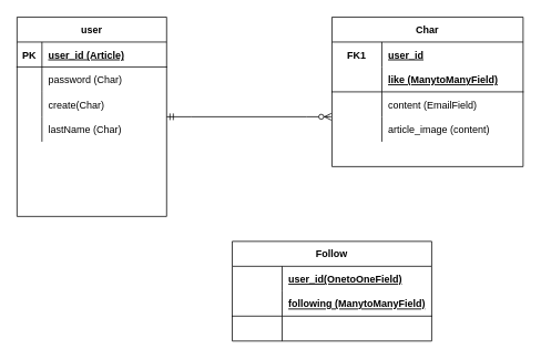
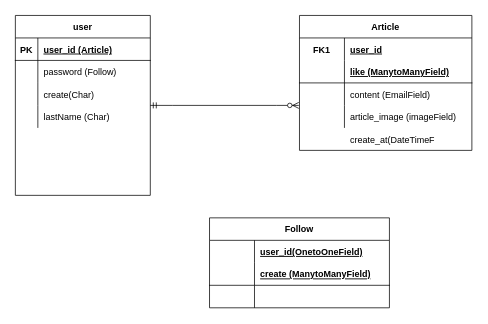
  <mxCell id="0" />
  <mxCell id="1" parent="0" />
  <mxCell id="2" value="user" style="shape=table;startSize=30;container=1;collapsible=1;childLayout=tableLayout;fixedRows=1;rowLines=0;fontStyle=1;align=center;resizeLast=1;" vertex="1" parent="1"><mxGeometry x="20" y="20" width="180" height="240" as="geometry"><mxRectangle x="120" y="120" width="70" height="30" as="alternateBounds" /></mxGeometry></mxCell>
  <mxCell id="3" value="" style="shape=tableRow;horizontal=0;startSize=0;swimlaneHead=0;swimlaneBody=0;fillColor=none;collapsible=0;dropTarget=0;points=[[0,0.5],[1,0.5]];portConstraint=eastwest;top=0;left=0;right=0;bottom=1;" vertex="1" parent="2"><mxGeometry y="30" width="180" height="30" as="geometry" /></mxCell>
  <mxCell id="4" value="PK" style="shape=partialRectangle;connectable=0;fillColor=none;top=0;left=0;bottom=0;right=0;fontStyle=1;overflow=hidden;" vertex="1" parent="3"><mxGeometry width="30" height="30" as="geometry"><mxRectangle width="30" height="30" as="alternateBounds" /></mxGeometry></mxCell>
  <mxCell id="5" value="user_id (Article)" style="shape=partialRectangle;connectable=0;fillColor=none;top=0;left=0;bottom=0;right=0;align=left;spacingLeft=6;fontStyle=5;overflow=hidden;" vertex="1" parent="3"><mxGeometry x="30" width="150" height="30" as="geometry"><mxRectangle width="150" height="30" as="alternateBounds" /></mxGeometry></mxCell>
  <mxCell id="6" value="" style="shape=tableRow;horizontal=0;startSize=0;swimlaneHead=0;swimlaneBody=0;fillColor=none;collapsible=0;dropTarget=0;points=[[0,0.5],[1,0.5]];portConstraint=eastwest;top=0;left=0;right=0;bottom=0;" vertex="1" parent="2"><mxGeometry y="60" width="180" height="30" as="geometry" /></mxCell>
  <mxCell id="7" value="" style="shape=partialRectangle;connectable=0;fillColor=none;top=0;left=0;bottom=0;right=0;editable=1;overflow=hidden;" vertex="1" parent="6"><mxGeometry width="30" height="30" as="geometry"><mxRectangle width="30" height="30" as="alternateBounds" /></mxGeometry></mxCell>
- <mxCell id="8" value="password (Char)" style="shape=partialRectangle;connectable=0;fillColor=none;top=0;left=0;bottom=0;right=0;align=left;spacingLeft=6;overflow=hidden;" vertex="1" parent="6"><mxGeometry x="30" width="150" height="30" as="geometry"><mxRectangle width="150" height="30" as="alternateBounds" /></mxGeometry></mxCell>
+ <mxCell id="8" value="password (Follow)" style="shape=partialRectangle;connectable=0;fillColor=none;top=0;left=0;bottom=0;right=0;align=left;spacingLeft=6;overflow=hidden;" vertex="1" parent="6"><mxGeometry x="30" width="150" height="30" as="geometry"><mxRectangle width="150" height="30" as="alternateBounds" /></mxGeometry></mxCell>
  <mxCell id="9" value="" style="shape=tableRow;horizontal=0;startSize=0;swimlaneHead=0;swimlaneBody=0;fillColor=none;collapsible=0;dropTarget=0;points=[[0,0.5],[1,0.5]];portConstraint=eastwest;top=0;left=0;right=0;bottom=0;" vertex="1" parent="2"><mxGeometry y="90" width="180" height="30" as="geometry" /></mxCell>
  <mxCell id="10" value="" style="shape=partialRectangle;connectable=0;fillColor=none;top=0;left=0;bottom=0;right=0;editable=1;overflow=hidden;" vertex="1" parent="9"><mxGeometry width="30" height="30" as="geometry"><mxRectangle width="30" height="30" as="alternateBounds" /></mxGeometry></mxCell>
  <mxCell id="11" value="create(Char)" style="shape=partialRectangle;connectable=0;fillColor=none;top=0;left=0;bottom=0;right=0;align=left;spacingLeft=6;overflow=hidden;" vertex="1" parent="9"><mxGeometry x="30" width="150" height="30" as="geometry"><mxRectangle width="150" height="30" as="alternateBounds" /></mxGeometry></mxCell>
  <mxCell id="12" value="" style="shape=tableRow;horizontal=0;startSize=0;swimlaneHead=0;swimlaneBody=0;fillColor=none;collapsible=0;dropTarget=0;points=[[0,0.5],[1,0.5]];portConstraint=eastwest;top=0;left=0;right=0;bottom=0;" vertex="1" parent="2"><mxGeometry y="120" width="180" height="30" as="geometry" /></mxCell>
  <mxCell id="13" value="" style="shape=partialRectangle;connectable=0;fillColor=none;top=0;left=0;bottom=0;right=0;editable=1;overflow=hidden;" vertex="1" parent="12"><mxGeometry width="30" height="30" as="geometry"><mxRectangle width="30" height="30" as="alternateBounds" /></mxGeometry></mxCell>
  <mxCell id="14" value="lastName (Char)" style="shape=partialRectangle;connectable=0;fillColor=none;top=0;left=0;bottom=0;right=0;align=left;spacingLeft=6;overflow=hidden;" vertex="1" parent="12"><mxGeometry x="30" width="150" height="30" as="geometry"><mxRectangle width="150" height="30" as="alternateBounds" /></mxGeometry></mxCell>
- <mxCell id="15" value="Char" style="shape=table;startSize=30;container=1;collapsible=1;childLayout=tableLayout;fixedRows=1;rowLines=0;fontStyle=1;align=center;resizeLast=1;" vertex="1" parent="1"><mxGeometry x="399" y="20" width="230" height="180" as="geometry" /></mxCell>
+ <mxCell id="15" value="Article" style="shape=table;startSize=30;container=1;collapsible=1;childLayout=tableLayout;fixedRows=1;rowLines=0;fontStyle=1;align=center;resizeLast=1;" vertex="1" parent="1"><mxGeometry x="399" y="20" width="230" height="180" as="geometry" /></mxCell>
  <mxCell id="16" value="" style="shape=tableRow;horizontal=0;startSize=0;swimlaneHead=0;swimlaneBody=0;fillColor=none;collapsible=0;dropTarget=0;points=[[0,0.5],[1,0.5]];portConstraint=eastwest;top=0;left=0;right=0;bottom=0;" vertex="1" parent="15"><mxGeometry y="30" width="230" height="30" as="geometry" /></mxCell>
  <mxCell id="17" value="FK1" style="shape=partialRectangle;connectable=0;fillColor=none;top=0;left=0;bottom=0;right=0;fontStyle=1;overflow=hidden;" vertex="1" parent="16"><mxGeometry width="60" height="30" as="geometry"><mxRectangle width="60" height="30" as="alternateBounds" /></mxGeometry></mxCell>
  <mxCell id="18" value="user_id" style="shape=partialRectangle;connectable=0;fillColor=none;top=0;left=0;bottom=0;right=0;align=left;spacingLeft=6;fontStyle=5;overflow=hidden;" vertex="1" parent="16"><mxGeometry x="60" width="170" height="30" as="geometry"><mxRectangle width="170" height="30" as="alternateBounds" /></mxGeometry></mxCell>
  <mxCell id="19" value="" style="shape=tableRow;horizontal=0;startSize=0;swimlaneHead=0;swimlaneBody=0;fillColor=none;collapsible=0;dropTarget=0;points=[[0,0.5],[1,0.5]];portConstraint=eastwest;top=0;left=0;right=0;bottom=1;" vertex="1" parent="15"><mxGeometry y="60" width="230" height="30" as="geometry" /></mxCell>
  <mxCell id="20" value="" style="shape=partialRectangle;connectable=0;fillColor=none;top=0;left=0;bottom=0;right=0;fontStyle=1;overflow=hidden;" vertex="1" parent="19"><mxGeometry width="60" height="30" as="geometry"><mxRectangle width="60" height="30" as="alternateBounds" /></mxGeometry></mxCell>
  <mxCell id="21" value="like (ManytoManyField)" style="shape=partialRectangle;connectable=0;fillColor=none;top=0;left=0;bottom=0;right=0;align=left;spacingLeft=6;fontStyle=5;overflow=hidden;" vertex="1" parent="19"><mxGeometry x="60" width="170" height="30" as="geometry"><mxRectangle width="170" height="30" as="alternateBounds" /></mxGeometry></mxCell>
  <mxCell id="22" value="" style="shape=tableRow;horizontal=0;startSize=0;swimlaneHead=0;swimlaneBody=0;fillColor=none;collapsible=0;dropTarget=0;points=[[0,0.5],[1,0.5]];portConstraint=eastwest;top=0;left=0;right=0;bottom=0;" vertex="1" parent="15"><mxGeometry y="90" width="230" height="30" as="geometry" /></mxCell>
  <mxCell id="23" value="" style="shape=partialRectangle;connectable=0;fillColor=none;top=0;left=0;bottom=0;right=0;editable=1;overflow=hidden;" vertex="1" parent="22"><mxGeometry width="60" height="30" as="geometry"><mxRectangle width="60" height="30" as="alternateBounds" /></mxGeometry></mxCell>
  <mxCell id="24" value="content (EmailField)" style="shape=partialRectangle;connectable=0;fillColor=none;top=0;left=0;bottom=0;right=0;align=left;spacingLeft=6;overflow=hidden;" vertex="1" parent="22"><mxGeometry x="60" width="170" height="30" as="geometry"><mxRectangle width="170" height="30" as="alternateBounds" /></mxGeometry></mxCell>
  <mxCell id="25" value="" style="shape=tableRow;horizontal=0;startSize=0;swimlaneHead=0;swimlaneBody=0;fillColor=none;collapsible=0;dropTarget=0;points=[[0,0.5],[1,0.5]];portConstraint=eastwest;top=0;left=0;right=0;bottom=0;" vertex="1" parent="15"><mxGeometry y="120" width="230" height="30" as="geometry" /></mxCell>
  <mxCell id="26" value="" style="shape=partialRectangle;connectable=0;fillColor=none;top=0;left=0;bottom=0;right=0;editable=1;overflow=hidden;" vertex="1" parent="25"><mxGeometry width="60" height="30" as="geometry"><mxRectangle width="60" height="30" as="alternateBounds" /></mxGeometry></mxCell>
- <mxCell id="27" value="article_image (content)" style="shape=partialRectangle;connectable=0;fillColor=none;top=0;left=0;bottom=0;right=0;align=left;spacingLeft=6;overflow=hidden;" vertex="1" parent="25"><mxGeometry x="60" width="170" height="30" as="geometry"><mxRectangle width="170" height="30" as="alternateBounds" /></mxGeometry></mxCell>
+ <mxCell id="27" value="article_image (imageField)" style="shape=partialRectangle;connectable=0;fillColor=none;top=0;left=0;bottom=0;right=0;align=left;spacingLeft=6;overflow=hidden;" vertex="1" parent="25"><mxGeometry x="60" width="170" height="30" as="geometry"><mxRectangle width="170" height="30" as="alternateBounds" /></mxGeometry></mxCell>
+ <mxCell id="28" value="create_at(DateTimeField)" style="shape=partialRectangle;connectable=0;fillColor=none;top=0;left=0;bottom=0;right=0;align=left;spacingLeft=6;overflow=hidden;" vertex="1" parent="1"><mxGeometry x="459" y="170" width="120" height="30" as="geometry"><mxRectangle width="120" height="30" as="alternateBounds" /></mxGeometry></mxCell>
  <mxCell id="29" value="Follow" style="shape=table;startSize=30;container=1;collapsible=1;childLayout=tableLayout;fixedRows=1;rowLines=0;fontStyle=1;align=center;resizeLast=1;" vertex="1" parent="1"><mxGeometry x="279" y="290" width="240" height="120" as="geometry" /></mxCell>
  <mxCell id="30" value="" style="shape=tableRow;horizontal=0;startSize=0;swimlaneHead=0;swimlaneBody=0;fillColor=none;collapsible=0;dropTarget=0;points=[[0,0.5],[1,0.5]];portConstraint=eastwest;top=0;left=0;right=0;bottom=0;" vertex="1" parent="29"><mxGeometry y="30" width="240" height="30" as="geometry" /></mxCell>
  <mxCell id="31" value="" style="shape=partialRectangle;connectable=0;fillColor=none;top=0;left=0;bottom=0;right=0;fontStyle=1;overflow=hidden;" vertex="1" parent="30"><mxGeometry width="60" height="30" as="geometry"><mxRectangle width="60" height="30" as="alternateBounds" /></mxGeometry></mxCell>
  <mxCell id="32" value="user_id(OnetoOneField)" style="shape=partialRectangle;connectable=0;fillColor=none;top=0;left=0;bottom=0;right=0;align=left;spacingLeft=6;fontStyle=5;overflow=hidden;" vertex="1" parent="30"><mxGeometry x="60" width="180" height="30" as="geometry"><mxRectangle width="180" height="30" as="alternateBounds" /></mxGeometry></mxCell>
  <mxCell id="33" value="" style="shape=tableRow;horizontal=0;startSize=0;swimlaneHead=0;swimlaneBody=0;fillColor=none;collapsible=0;dropTarget=0;points=[[0,0.5],[1,0.5]];portConstraint=eastwest;top=0;left=0;right=0;bottom=1;" vertex="1" parent="29"><mxGeometry y="60" width="240" height="30" as="geometry" /></mxCell>
  <mxCell id="34" value="" style="shape=partialRectangle;connectable=0;fillColor=none;top=0;left=0;bottom=0;right=0;fontStyle=1;overflow=hidden;" vertex="1" parent="33"><mxGeometry width="60" height="30" as="geometry"><mxRectangle width="60" height="30" as="alternateBounds" /></mxGeometry></mxCell>
- <mxCell id="35" value="following (ManytoManyField)" style="shape=partialRectangle;connectable=0;fillColor=none;top=0;left=0;bottom=0;right=0;align=left;spacingLeft=6;fontStyle=5;overflow=hidden;" vertex="1" parent="33"><mxGeometry x="60" width="180" height="30" as="geometry"><mxRectangle width="180" height="30" as="alternateBounds" /></mxGeometry></mxCell>
+ <mxCell id="35" value="create (ManytoManyField)" style="shape=partialRectangle;connectable=0;fillColor=none;top=0;left=0;bottom=0;right=0;align=left;spacingLeft=6;fontStyle=5;overflow=hidden;" vertex="1" parent="33"><mxGeometry x="60" width="180" height="30" as="geometry"><mxRectangle width="180" height="30" as="alternateBounds" /></mxGeometry></mxCell>
  <mxCell id="36" value="" style="shape=tableRow;horizontal=0;startSize=0;swimlaneHead=0;swimlaneBody=0;fillColor=none;collapsible=0;dropTarget=0;points=[[0,0.5],[1,0.5]];portConstraint=eastwest;top=0;left=0;right=0;bottom=0;" vertex="1" parent="29"><mxGeometry y="90" width="240" height="30" as="geometry" /></mxCell>
  <mxCell id="37" value="" style="shape=partialRectangle;connectable=0;fillColor=none;top=0;left=0;bottom=0;right=0;editable=1;overflow=hidden;" vertex="1" parent="36"><mxGeometry width="60" height="30" as="geometry"><mxRectangle width="60" height="30" as="alternateBounds" /></mxGeometry></mxCell>
  <mxCell id="38" value="" style="shape=partialRectangle;connectable=0;fillColor=none;top=0;left=0;bottom=0;right=0;align=left;spacingLeft=6;overflow=hidden;" vertex="1" parent="36"><mxGeometry x="60" width="180" height="30" as="geometry"><mxRectangle width="180" height="30" as="alternateBounds" /></mxGeometry></mxCell>
  <mxCell id="39" value="" style="edgeStyle=entityRelationEdgeStyle;fontSize=12;html=1;endArrow=ERzeroToMany;startArrow=ERmandOne;rounded=0;entryX=-0.004;entryY=0;entryDx=0;entryDy=0;entryPerimeter=0;exitX=1;exitY=0;exitDx=0;exitDy=0;exitPerimeter=0;" edge="1" parent="1" source="12" target="25"><mxGeometry width="100" height="100" relative="1" as="geometry"><mxPoint x="200" y="150" as="sourcePoint" /><mxPoint x="300" y="50" as="targetPoint" /></mxGeometry></mxCell>
